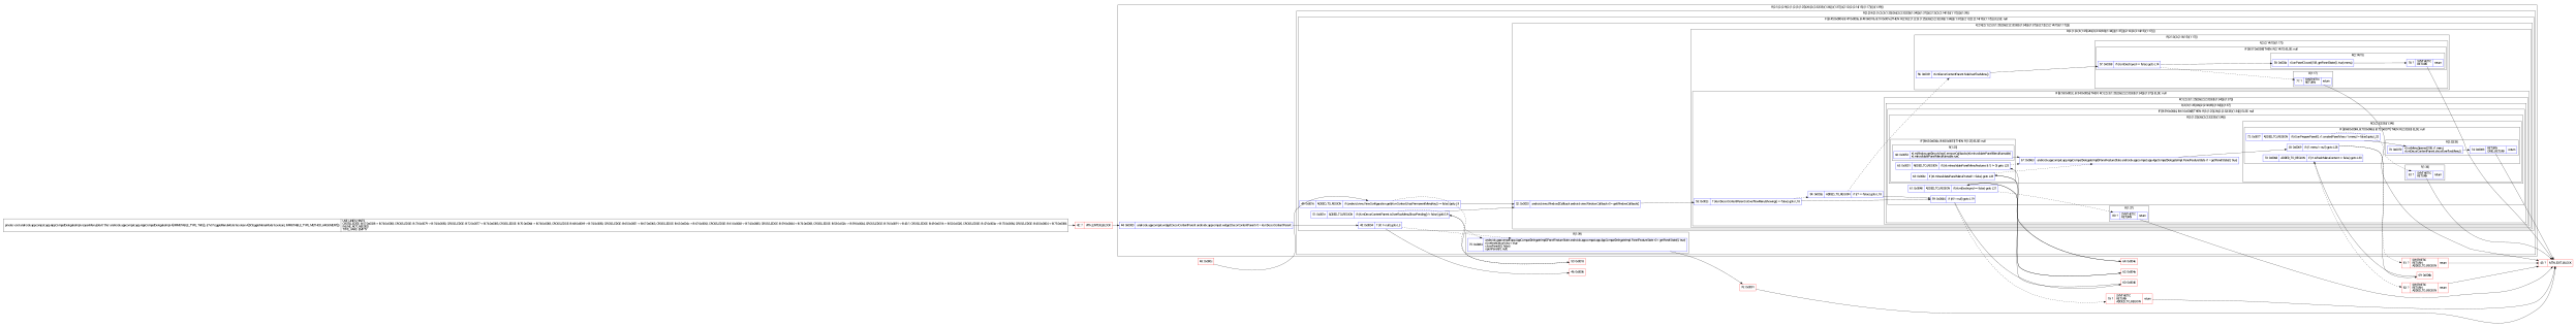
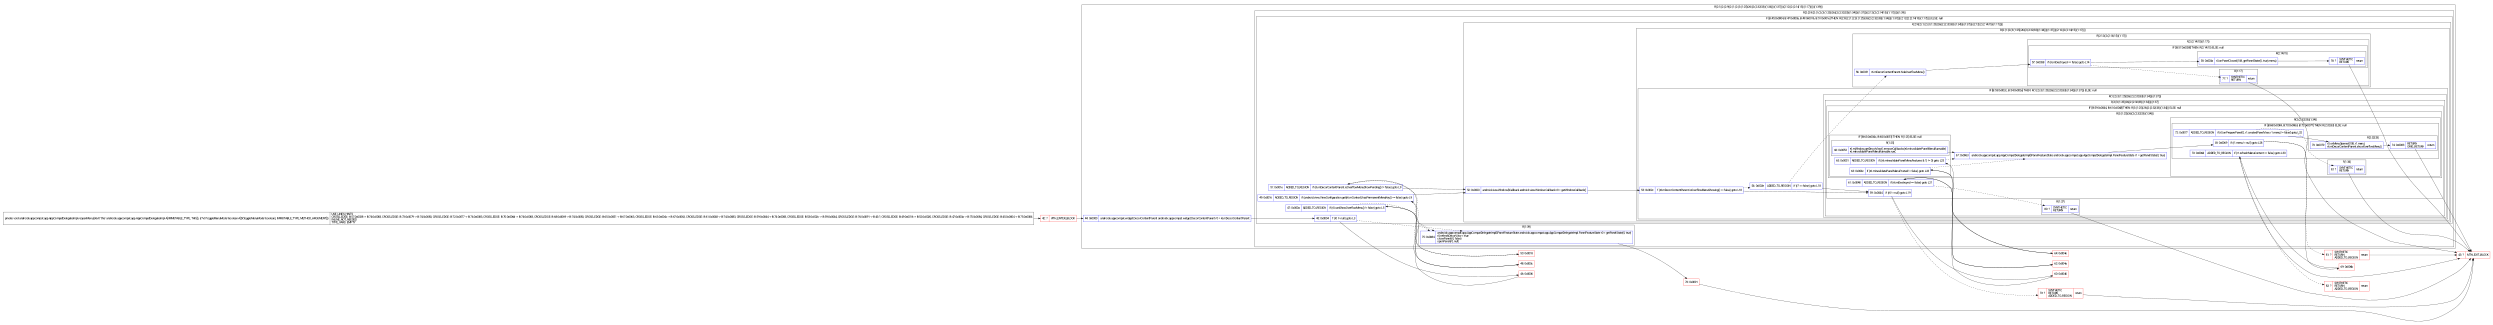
  digraph {
    fontname=Roboto
    rankdir=LR
    node [color=blue fontname=Roboto shape=record]
    edge [fontname=Roboto]
    n1 [label="{66\:\ 0x0053|r6.mWindow.getDecorView().removeCallbacks(r6.mInvalidatePanelMenuRunnable)\lr6.mInvalidatePanelMenuRunnable.run()\l}"]
    n2 [label="{63\:\ 0x004c|if (r6.mInvalidatePanelMenuPosted != false) goto L23\l}"]
    n3 [label="{65\:\ 0x0051|ADDED_TO_REGION\l|if ((r6.mInvalidatePanelMenuFeatures & 1) != 0) goto L25\l}"]
    n4 [label="{73\:\ 0x0079|r0.onMenuOpened(108, r1.menu)\lr6.mDecorContentParent.showOverflowMenu()\l}"]
    n5 [label="{74\:\ 0x0083|RETURN\lORIG_RETURN\l|return\l}"]
    n6 [label="{68\:\ 0x0069|if (r1.menu != null) goto L28\l}"]
    n7 [label="{70\:\ 0x006d|ADDED_TO_REGION\l|if (r1.refreshMenuContent == false) goto L30\l}"]
    n8 [label="{72\:\ 0x0077|ADDED_TO_REGION\l|if (r0.onPreparePanel(0, r1.createdPanelView, r1.menu) != false) goto L32\l}"]
    n9 [label="{83\:\ ?|SYNTHETIC\lRETURN\l|return\l}"]
    n10 [label="{67\:\ 0x0063|androidx.appcompat.app.AppCompatDelegateImpl$PanelFeatureState androidx.appcompat.app.AppCompatDelegateImpl.PanelFeatureState r1 = getPanelState(0, true)\l}"]
    n11 [label="{59\:\ 0x0044|if (r0 != null) goto L19\l}"]
    n12 [label="{61\:\ 0x0048|ADDED_TO_REGION\l|if (r6.mDestroyed == false) goto L21\l}"]
    n13 [label="{80\:\ ?|SYNTHETIC\lRETURN\l|return\l}"]
    n14 [label="{53\:\ 0x002c|if (r6.mDecorContentParent.isOverflowMenuShowing() == false) goto L18\l}"]
    n15 [label="{54\:\ 0x002e|ADDED_TO_REGION\l|if (r7 == false) goto L18\l}"]
    n16 [label="{58\:\ 0x003a|r0.onPanelClosed(108, getPanelState(0, true).menu)\l}"]
    n17 [label="{78\:\ ?|SYNTHETIC\lRETURN\l|return\l}"]
    n18 [label="{57\:\ 0x0038|if (r6.mDestroyed == false) goto L14\l}"]
    n19 [label="{77\:\ ?|SYNTHETIC\lRETURN\l|return\l}"]
    n20 [label="{56\:\ 0x0031|r6.mDecorContentParent.hideOverflowMenu()\l}"]
    n21 [label="{52\:\ 0x0020|android.view.Window$Callback android.view.Window.Callback r0 = getWindowCallback()\l}"]
    n22 [label="{45\:\ 0x0004|if (r0 != null) goto L3\l}"]
+   n23 [label="{47\:\ 0x000a|ADDED_TO_REGION\l|if (r0.canShowOverflowMenu() != false) goto L5\l}"]
    n24 [label="{49\:\ 0x0016|ADDED_TO_REGION\l|if (android.view.ViewConfiguration.get(r6.mContext).hasPermanentMenuKey() == false) goto L9\l}"]
    n25 [label="{51\:\ 0x001e|ADDED_TO_REGION\l|if (r6.mDecorContentParent.isOverflowMenuShowPending() != false) goto L9\l}"]
    n26 [label="{75\:\ 0x0084|androidx.appcompat.app.AppCompatDelegateImpl$PanelFeatureState androidx.appcompat.app.AppCompatDelegateImpl.PanelFeatureState r0 = getPanelState(0, true)\lr0.refreshDecorView = true\lclosePanel(r0, false)\lopenPanel(r0, null)\l}"]
    n27 [label="{44\:\ 0x0000|androidx.appcompat.widget.DecorContentParent androidx.appcompat.widget.DecorContentParent r0 = r6.mDecorContentParent\l}"]
    n28 [color=red label="{64\:\ 0x004e}"]
    n29 [color=red label="{43\:\ ?|MTH_EXIT_BLOCK\l}"]
    n30 [color=red label="{69\:\ 0x006b}"]
    n31 [color=red label="{81\:\ ?|SYNTHETIC\lRETURN\lADDED_TO_REGION\l|return\l}"]
    n32 [color=red label="{82\:\ ?|SYNTHETIC\lRETURN\lADDED_TO_REGION\l|return\l}"]
    n33 [color=red label="{60\:\ 0x0046}"]
    n34 [color=red label="{79\:\ ?|SYNTHETIC\lRETURN\lADDED_TO_REGION\l|return\l}"]
    n35 [color=red label="{62\:\ 0x004a}"]
    n36 [color=red label="{46\:\ 0x0006}"]
    n37 [color=red label="{48\:\ 0x000c}"]
    n38 [color=red label="{50\:\ 0x0018}"]
    n39 [color=red label="{76\:\ 0x0091}"]
    n40 [color=red label="{42\:\ ?|MTH_ENTER_BLOCK\l}"]
    n41 [label="{private void androidx.appcompat.app.AppCompatDelegateImpl.reopenMenu((r6v0 'this' androidx.appcompat.app.AppCompatDelegateImpl A[IMMUTABLE_TYPE, THIS]), (r7v0 'toggleMenuMode' boolean A[D('toggleMenuMode' boolean), IMMUTABLE_TYPE, METHOD_ARGUMENT]))  | USE_LINES_HINTS\lCROSS_EDGE: B:57:0x0038 \-\> B:74:0x0083, CROSS_EDGE: B:73:0x0079 \-\> B:74:0x0083, CROSS_EDGE: B:72:0x0077 \-\> B:74:0x0083, CROSS_EDGE: B:70:0x006d \-\> B:74:0x0083, CROSS_EDGE: B:68:0x0069 \-\> B:74:0x0083, CROSS_EDGE: B:65:0x0051 \-\> B:67:0x0063, CROSS_EDGE: B:63:0x004c \-\> B:67:0x0063, CROSS_EDGE: B:61:0x0048 \-\> B:74:0x0083, CROSS_EDGE: B:59:0x0044 \-\> B:74:0x0083, CROSS_EDGE: B:53:0x002c \-\> B:59:0x0044, CROSS_EDGE: B:76:0x0091 \-\> B:43:?, CROSS_EDGE: B:49:0x0016 \-\> B:52:0x0020, CROSS_EDGE: B:47:0x000a \-\> B:75:0x0084, CROSS_EDGE: B:45:0x0004 \-\> B:75:0x0084\lINLINE_NOT_NEEDED\lTYPE_VARS: EMPTY\l}" color=""]
    subgraph cluster_1 {
      label="R(2:1|(2:(2:9|(2:(1:(2:(3:(1:25)|26|(2:(2:32|33)|(1:34)))|(1:37)))|(2:12|(2:(2:14|15)|(1:17)))))|(1:39)))"
      n27
      subgraph cluster_2 {
        label="R(2:(2:9|(2:(1:(2:(3:(1:25)|26|(2:(2:32|33)|(1:34)))|(1:37)))|(2:12|(2:(2:14|15)|(1:17)))))|(1:39))"
        subgraph cluster_3 {
          label="IF [B:45:0x0004, B:47:0x000a, B:49:0x0016, B:51:0x001e] THEN: R(2:9|(2:(1:(2:(3:(1:25)|26|(2:(2:32|33)|(1:34)))|(1:37)))|(2:12|(2:(2:14|15)|(1:17))))) ELSE: null"
          n22
+         n23
          n24
          n25
          subgraph cluster_4 {
            label="R(2:9|(2:(1:(2:(3:(1:25)|26|(2:(2:32|33)|(1:34)))|(1:37)))|(2:12|(2:(2:14|15)|(1:17)))))"
            n21
            subgraph cluster_5 {
              label="R(2:(1:(2:(3:(1:25)|26|(2:(2:32|33)|(1:34)))|(1:37)))|(2:12|(2:(2:14|15)|(1:17))))"
              subgraph cluster_6 {
                label="IF [B:53:0x002c, B:54:0x002e] THEN: R(1:(2:(3:(1:25)|26|(2:(2:32|33)|(1:34)))|(1:37))) ELSE: null"
                n14
                n15
                subgraph cluster_7 {
                  label="R(1:(2:(3:(1:25)|26|(2:(2:32|33)|(1:34)))|(1:37)))"
                  subgraph cluster_8 {
                    label="R(2:(3:(1:25)|26|(2:(2:32|33)|(1:34)))|(1:37))"
                    subgraph cluster_9 {
                      label="IF [B:59:0x0044, B:61:0x0048] THEN: R(3:(1:25)|26|(2:(2:32|33)|(1:34))) ELSE: null"
                      n11
                      n12
                      subgraph cluster_10 {
                        label="R(3:(1:25)|26|(2:(2:32|33)|(1:34)))"
                        n10
                        subgraph cluster_11 {
                          label="IF [B:63:0x004c, B:65:0x0051] THEN: R(1:25) ELSE: null"
                          n2
                          n3
                          subgraph cluster_12 {
                            label="R(1:25)"
                            n1
                          }
                        }
                        subgraph cluster_13 {
                          label="R(2:(2:32|33)|(1:34))"
                          subgraph cluster_14 {
                            label="IF [B:68:0x0069, B:70:0x006d, B:72:0x0077] THEN: R(2:32|33) ELSE: null"
                            n6
                            n7
                            n8
                            subgraph cluster_15 {
                              label="R(2:32|33)"
                              n4
                              n5
                            }
                          }
                          subgraph cluster_16 {
                            label="R(1:34)"
                            n9
                          }
                        }
                      }
                    }
                    subgraph cluster_17 {
                      label="R(1:37)"
                      n13
                    }
                  }
                }
              }
              subgraph cluster_18 {
                label="R(2:12|(2:(2:14|15)|(1:17)))"
                n20
                subgraph cluster_19 {
                  label="R(2:(2:14|15)|(1:17))"
                  subgraph cluster_20 {
                    label="IF [B:57:0x0038] THEN: R(2:14|15) ELSE: null"
                    n18
                    subgraph cluster_21 {
                      label="R(2:14|15)"
                      n16
                      n17
                    }
                  }
                  subgraph cluster_22 {
                    label="R(1:17)"
                    n19
                  }
                }
              }
            }
          }
        }
        subgraph cluster_23 {
          label="R(1:39)"
          n26
        }
      }
    }
    n1 -> n10
    n2 -> n10 [style=dashed]
    n2 -> n28
    n3 -> n10 [style=dashed]
    n4 -> n5
    n5 -> n29
    n6 -> n30
    n6 -> n31 [style=dashed]
    n7 -> n32 [style=dashed]
    n8 -> n4
    n8 -> n9 [style=dashed]
    n9 -> n29
    n10 -> n6
    n11 -> n33
    n11 -> n34 [style=dashed]
    n12 -> n13 [style=dashed]
    n12 -> n35
    n13 -> n29
    n14 -> n11
    n14 -> n15 [style=dashed]
    n15 -> n11
    n15 -> n20 [style=dashed]
    n16 -> n17
    n17 -> n29
    n18 -> n16
    n18 -> n19 [style=dashed]
    n19 -> n29
    n20 -> n18
    n21 -> n14
    n22 -> n26 [style=dashed]
    n22 -> n36
+   n23 -> n26 [style=dashed]
+   n23 -> n37
    n24 -> n21
    n24 -> n38 [style=dashed]
    n25 -> n21
    n25 -> n26 [style=dashed]
    n26 -> n39
    n27 -> n22
    n28 -> n3
    n30 -> n7
    n31 -> n29
-   n32 -> n29
+   n7 -> n29
    n33 -> n12
    n34 -> n29
    n35 -> n2
+   n36 -> n23
    n37 -> n24
    n38 -> n25
    n39 -> n29
    n40 -> n27
    n41 -> n40
  }
